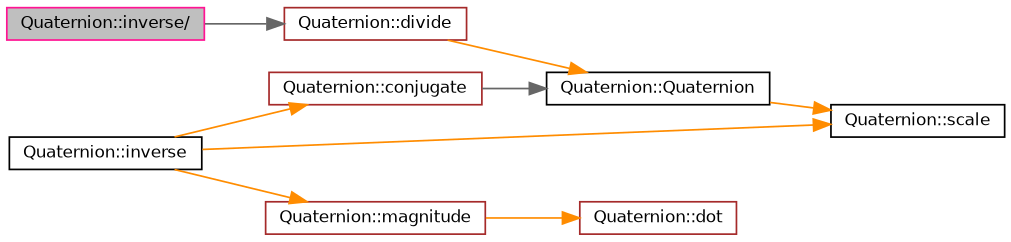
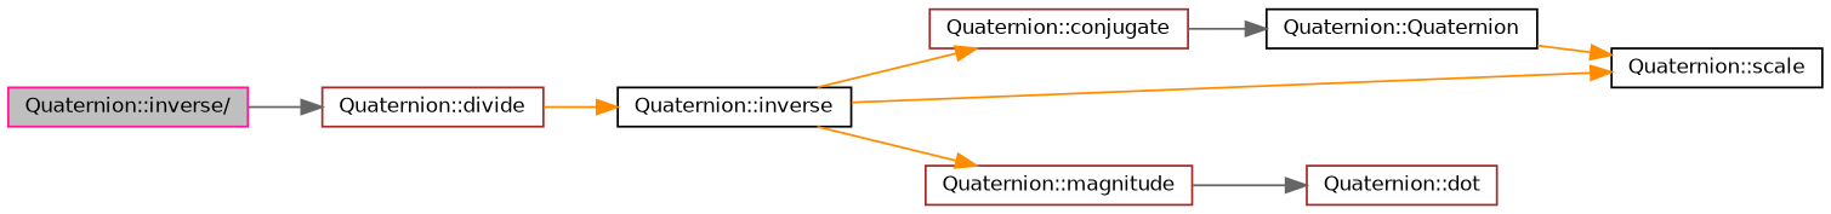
  digraph {
    rankdir=LR
    node [color=brown fillcolor=white fontname=Helvetica fontsize=10 shape=record style=filled]
    edge [color=darkorange fontname=Helvetica fontsize=10 labelfontname=Helvetica labelfontsize=10 style=solid]
    n1 [color=deeppink fillcolor=grey75 fontcolor=black height=0.2 label="Quaternion::inverse/" width=0.4]
    n2 [height=0.2 label="Quaternion::divide" width=0.4]
    n3 [color=black height=0.2 label="Quaternion::inverse" width=0.4]
    n4 [height=0.2 label="Quaternion::conjugate" width=0.4]
    n5 [color=black height=0.2 label="Quaternion::scale" width=0.4]
    n6 [height=0.2 label="Quaternion::magnitude" width=0.4]
    n7 [color=black height=0.2 label="Quaternion::Quaternion" width=0.4]
    n8 [height=0.2 label="Quaternion::dot" width=0.4]
    n1 -> n2 [color=gray40]
-   n2 -> n7
+   n2 -> n3
    n3 -> n4
    n3 -> n5
    n3 -> n6
    n4 -> n7 [color=gray40]
-   n6 -> n8
+   n6 -> n8 [color=gray40]
    n7 -> n5
  }
